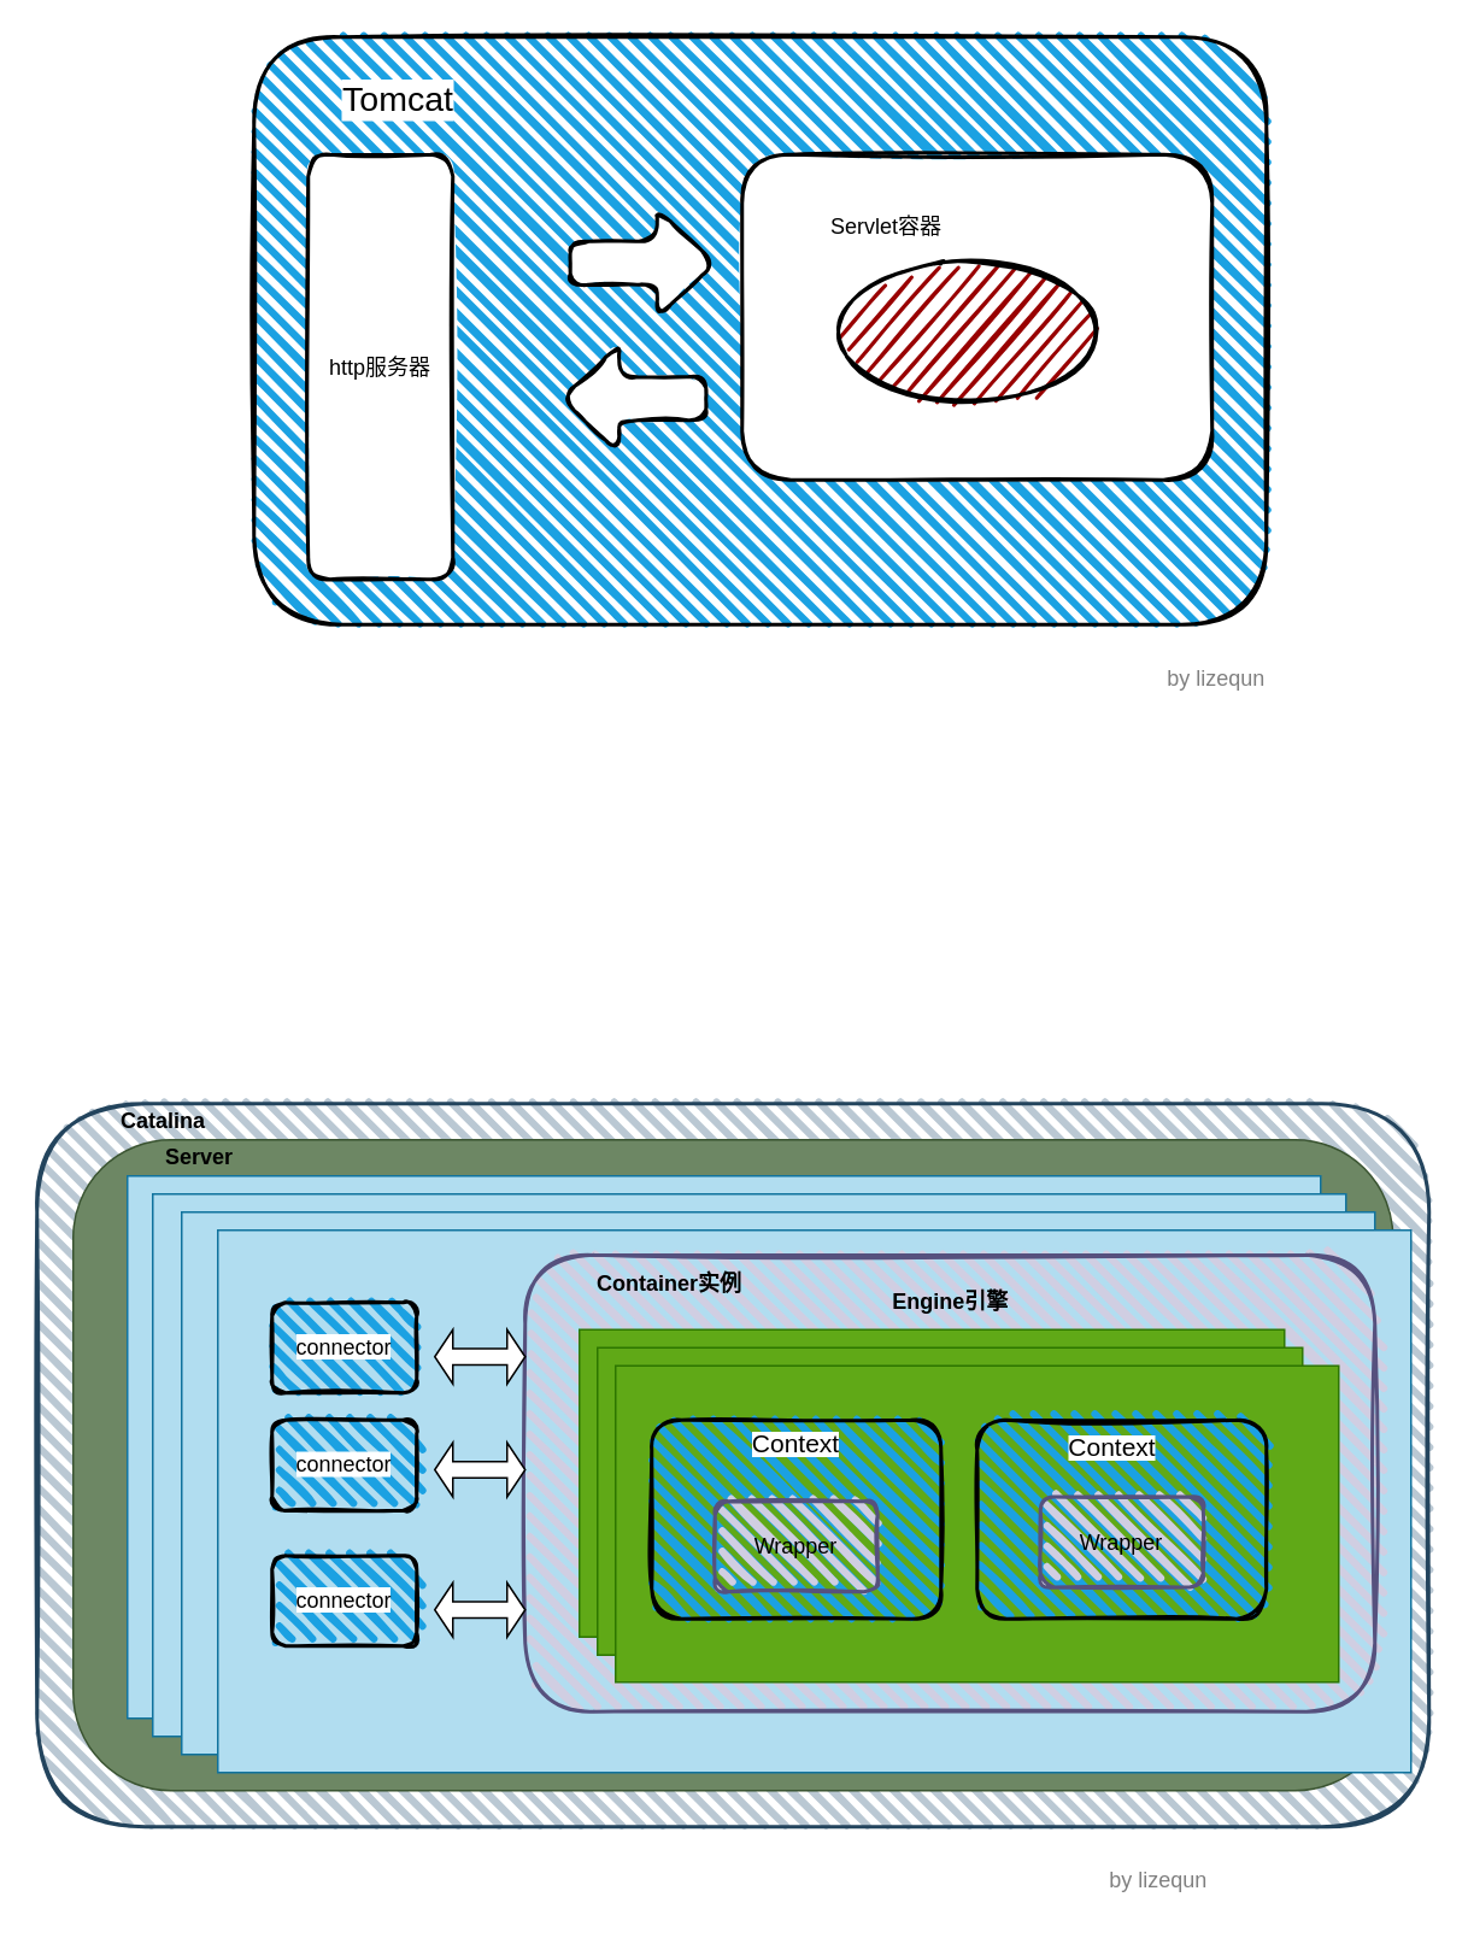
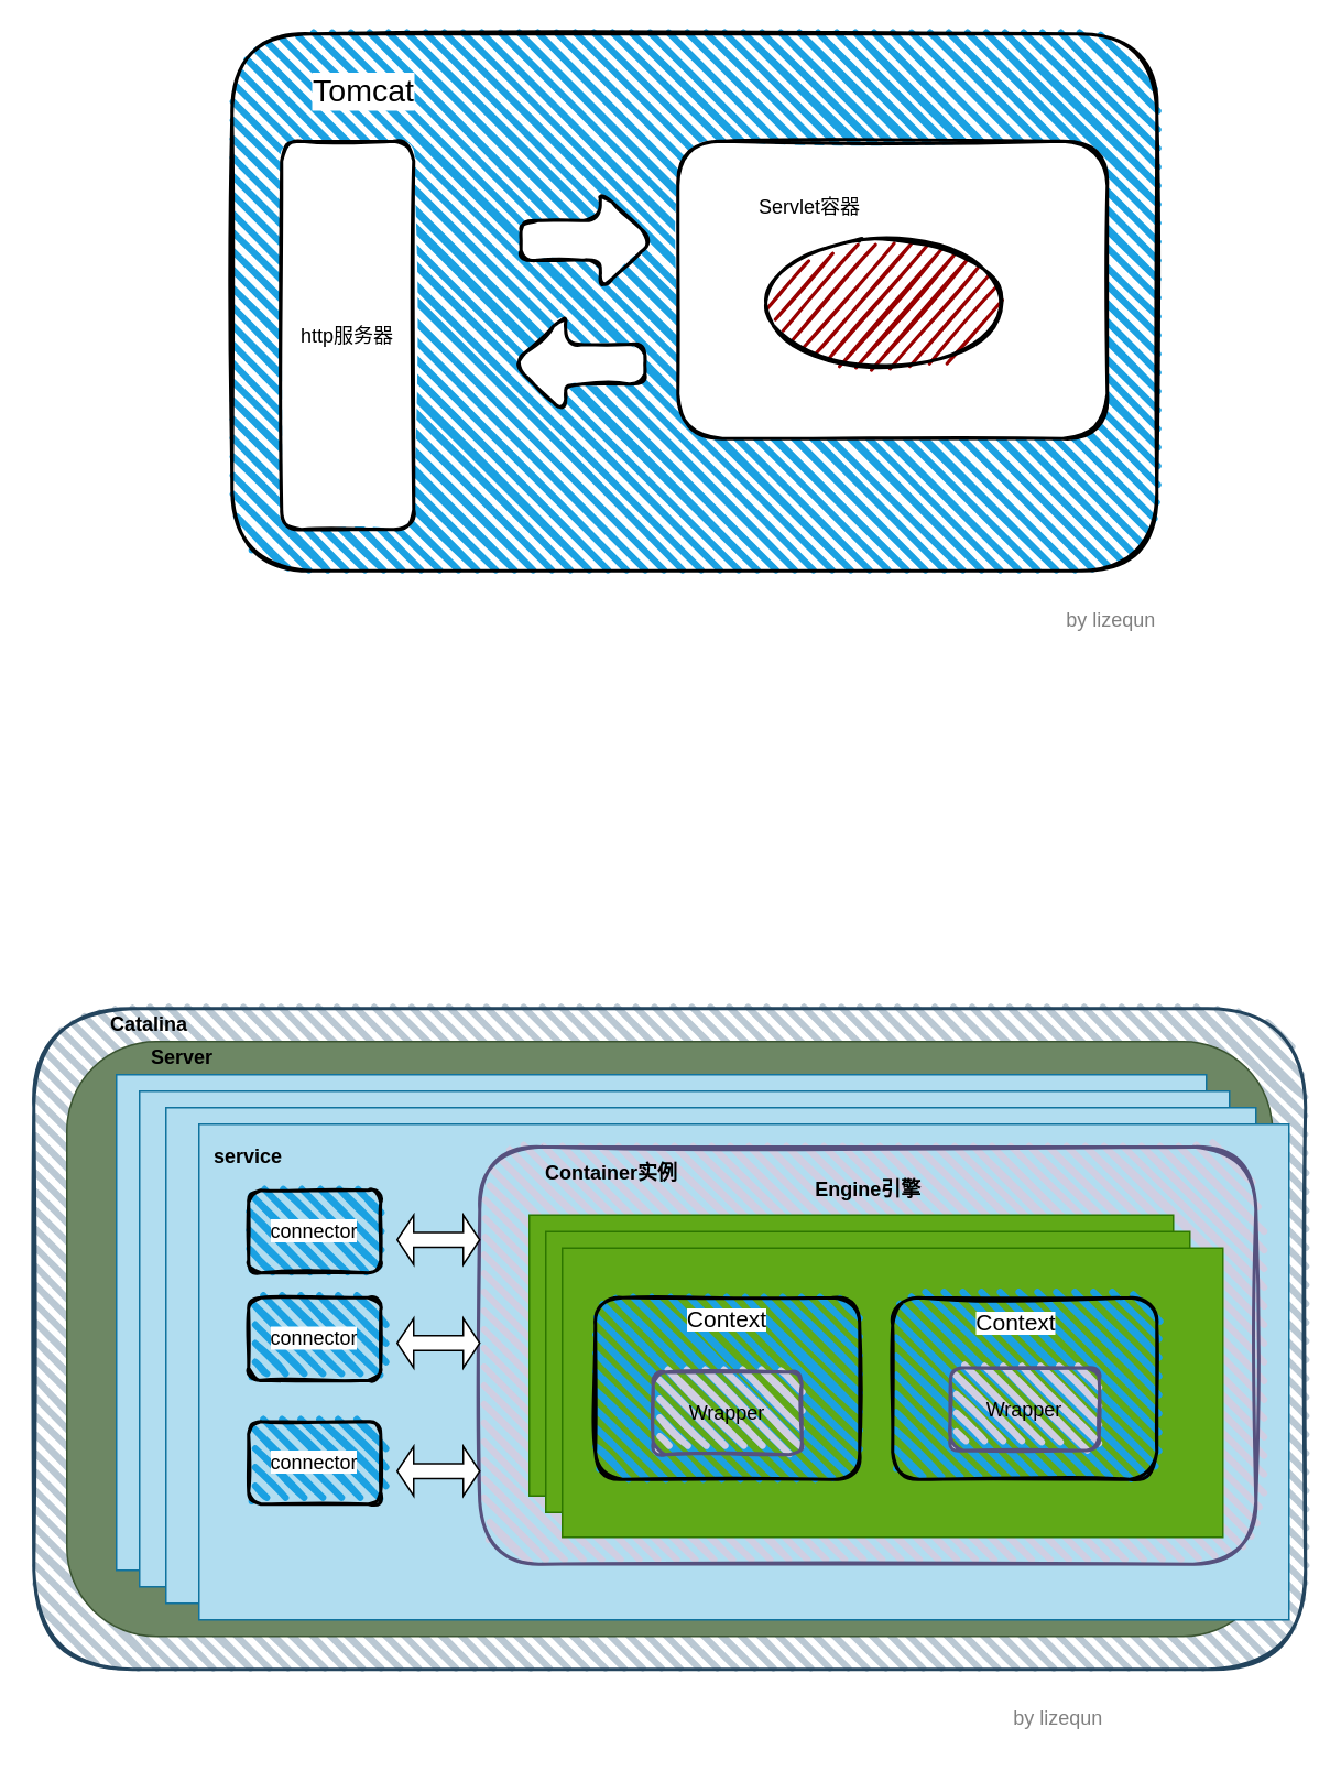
  <mxCell id="0" />
  <mxCell id="1" parent="0" />
  <mxCell id="2" value="" style="rounded=1;whiteSpace=wrap;html=1;strokeWidth=2;fillWeight=4;hachureGap=8;hachureAngle=45;fillColor=#1ba1e2;sketch=1;" parent="1" vertex="1"><mxGeometry x="140" y="20" width="560" height="325" as="geometry" /></mxCell>
  <mxCell id="3" value="http服务器" style="rounded=1;whiteSpace=wrap;html=1;strokeWidth=2;fillWeight=4;hachureGap=8;hachureAngle=45;sketch=1;" parent="1" vertex="1"><mxGeometry x="170" y="85" width="80" height="235" as="geometry" /></mxCell>
  <mxCell id="4" value="" style="rounded=1;whiteSpace=wrap;html=1;strokeWidth=2;fillWeight=4;hachureGap=8;hachureAngle=45;sketch=1;align=left;" parent="1" vertex="1"><mxGeometry x="410" y="85" width="260" height="180" as="geometry" /></mxCell>
  <mxCell id="5" value="" style="ellipse;whiteSpace=wrap;html=1;strokeWidth=2;fillWeight=2;hachureGap=8;fillColor=#990000;fillStyle=dots;sketch=1;" parent="1" vertex="1"><mxGeometry x="460" y="142.5" width="150" height="80" as="geometry" /></mxCell>
  <mxCell id="6" value="Servlet容器" style="text;html=1;strokeColor=none;fillColor=none;align=center;verticalAlign=middle;whiteSpace=wrap;rounded=0;" parent="1" vertex="1"><mxGeometry x="440" y="115" width="100" height="20" as="geometry" /></mxCell>
  <mxCell id="7" value="" style="shape=singleArrow;whiteSpace=wrap;html=1;arrowWidth=0.4;arrowSize=0.4;rounded=1;strokeWidth=2;sketch=1;fillWeight=4;hachureGap=8;hachureAngle=45;" parent="1" vertex="1"><mxGeometry x="315" y="115" width="80" height="60" as="geometry" /></mxCell>
  <mxCell id="8" value="&lt;font style=&quot;font-size: 19px&quot;&gt;Tomcat&lt;/font&gt;" style="text;html=1;strokeColor=none;fillColor=none;align=center;verticalAlign=middle;whiteSpace=wrap;rounded=0;labelBackgroundColor=#ffffff;labelBorderColor=none;" parent="1" vertex="1"><mxGeometry x="200" y="45" width="40" height="20" as="geometry" /></mxCell>
  <mxCell id="9" value="by lizequn" style="text;html=1;strokeColor=none;fillColor=none;align=center;verticalAlign=middle;whiteSpace=wrap;rounded=0;labelBackgroundColor=#ffffff;fontColor=#808080;" parent="1" vertex="1"><mxGeometry x="635" y="365" width="75" height="20" as="geometry" /></mxCell>
  <mxCell id="10" value="" style="rounded=1;whiteSpace=wrap;html=1;strokeWidth=2;fillWeight=4;hachureGap=8;hachureAngle=45;sketch=1;labelBackgroundColor=#ffffff;align=left;fillColor=#bac8d3;strokeColor=#23445d;" parent="1" vertex="1"><mxGeometry x="20" y="610" width="770" height="400" as="geometry" /></mxCell>
  <mxCell id="11" value="Catalina" style="text;html=1;strokeColor=none;fillColor=none;align=center;verticalAlign=middle;whiteSpace=wrap;rounded=0;labelBackgroundColor=none;labelBorderColor=none;fontStyle=1" parent="1" vertex="1"><mxGeometry x="70" y="610" width="40" height="20" as="geometry" /></mxCell>
  <mxCell id="12" value="" style="rounded=1;whiteSpace=wrap;html=1;labelBackgroundColor=none;fontColor=#ffffff;align=left;fillColor=#6d8764;strokeColor=#3A5431;" parent="1" vertex="1"><mxGeometry x="40" y="630" width="730" height="360" as="geometry" /></mxCell>
  <mxCell id="13" value="Server" style="text;html=1;strokeColor=none;fillColor=none;align=center;verticalAlign=middle;whiteSpace=wrap;rounded=0;labelBackgroundColor=none;fontColor=#000000;fontStyle=1" parent="1" vertex="1"><mxGeometry x="90" y="630" width="40" height="20" as="geometry" /></mxCell>
  <mxCell id="14" value="" style="rounded=0;whiteSpace=wrap;html=1;labelBackgroundColor=none;align=left;fillColor=#b1ddf0;strokeColor=#10739e;" parent="1" vertex="1"><mxGeometry x="70" y="650" width="660" height="300" as="geometry" /></mxCell>
  <mxCell id="15" value="" style="rounded=0;whiteSpace=wrap;html=1;labelBackgroundColor=none;align=left;fillColor=#b1ddf0;strokeColor=#10739e;" parent="1" vertex="1"><mxGeometry x="84" y="660" width="660" height="300" as="geometry" /></mxCell>
  <mxCell id="16" value="" style="rounded=0;whiteSpace=wrap;html=1;labelBackgroundColor=none;align=left;fillColor=#b1ddf0;strokeColor=#10739e;" parent="1" vertex="1"><mxGeometry x="100" y="670" width="660" height="300" as="geometry" /></mxCell>
  <mxCell id="17" value="" style="rounded=0;whiteSpace=wrap;html=1;labelBackgroundColor=none;align=left;fillColor=#b1ddf0;strokeColor=#10739e;" parent="1" vertex="1"><mxGeometry x="120" y="680" width="660" height="300" as="geometry" /></mxCell>
+ <mxCell id="18" value="&lt;b&gt;service&lt;/b&gt;" style="text;html=1;strokeColor=none;fillColor=none;align=center;verticalAlign=middle;whiteSpace=wrap;rounded=0;labelBackgroundColor=none;fontColor=#000000;" parent="1" vertex="1"><mxGeometry x="130" y="690" width="40" height="20" as="geometry" /></mxCell>
  <mxCell id="19" value="&lt;span style=&quot;background-color: rgb(255 , 255 , 255)&quot;&gt;connector&lt;/span&gt;" style="rounded=1;whiteSpace=wrap;html=1;strokeWidth=2;fillWeight=4;hachureGap=8;hachureAngle=45;fillColor=#1ba1e2;sketch=1;labelBackgroundColor=none;fontColor=#000000;align=center;" parent="1" vertex="1"><mxGeometry x="150" y="720" width="80" height="50" as="geometry" /></mxCell>
  <mxCell id="20" value="&lt;span style=&quot;background-color: rgb(255 , 255 , 255)&quot;&gt;connector&lt;/span&gt;" style="rounded=1;whiteSpace=wrap;html=1;strokeWidth=2;fillWeight=4;hachureGap=8;hachureAngle=45;fillColor=#1ba1e2;sketch=1;labelBackgroundColor=none;fontColor=#000000;align=center;" parent="1" vertex="1"><mxGeometry x="150" y="785" width="80" height="50" as="geometry" /></mxCell>
  <mxCell id="21" value="&lt;span style=&quot;background-color: rgb(255 , 255 , 255)&quot;&gt;connector&lt;/span&gt;" style="rounded=1;whiteSpace=wrap;html=1;strokeWidth=2;fillWeight=4;hachureGap=8;hachureAngle=45;fillColor=#1ba1e2;sketch=1;labelBackgroundColor=none;fontColor=#000000;align=center;" parent="1" vertex="1"><mxGeometry x="150" y="860" width="80" height="50" as="geometry" /></mxCell>
  <mxCell id="22" value="" style="rounded=1;whiteSpace=wrap;html=1;strokeWidth=2;fillWeight=4;hachureGap=8;hachureAngle=45;fillColor=#d0cee2;sketch=1;labelBackgroundColor=none;align=left;strokeColor=#56517e;" parent="1" vertex="1"><mxGeometry x="290" y="693.75" width="470" height="252.5" as="geometry" /></mxCell>
  <mxCell id="23" value="&lt;b&gt;Container实例&lt;/b&gt;" style="text;html=1;strokeColor=none;fillColor=none;align=center;verticalAlign=middle;whiteSpace=wrap;rounded=0;labelBackgroundColor=none;fontColor=#000000;" parent="1" vertex="1"><mxGeometry x="320" y="700" width="100" height="20" as="geometry" /></mxCell>
  <mxCell id="24" value="&lt;b&gt;Engine引擎&lt;/b&gt;" style="text;html=1;strokeColor=none;fillColor=none;align=center;verticalAlign=middle;whiteSpace=wrap;rounded=0;labelBackgroundColor=none;fontColor=#000000;" parent="1" vertex="1"><mxGeometry x="472.5" y="710" width="105" height="20" as="geometry" /></mxCell>
  <mxCell id="25" value="" style="rounded=0;whiteSpace=wrap;html=1;labelBackgroundColor=none;fontColor=#ffffff;align=left;fillColor=#60a917;strokeColor=#2D7600;" parent="1" vertex="1"><mxGeometry x="320" y="735" width="390" height="170" as="geometry" /></mxCell>
  <mxCell id="26" value="" style="rounded=0;whiteSpace=wrap;html=1;labelBackgroundColor=none;fontColor=#ffffff;align=left;fillColor=#60a917;strokeColor=#2D7600;" parent="1" vertex="1"><mxGeometry x="330" y="745" width="390" height="170" as="geometry" /></mxCell>
  <mxCell id="27" value="" style="rounded=0;whiteSpace=wrap;html=1;labelBackgroundColor=none;fontColor=#ffffff;align=left;fillColor=#60a917;strokeColor=#2D7600;" parent="1" vertex="1"><mxGeometry x="340" y="755" width="400" height="175" as="geometry" /></mxCell>
  <mxCell id="28" value="" style="rounded=1;whiteSpace=wrap;html=1;strokeWidth=2;fillWeight=4;hachureGap=8;hachureAngle=45;fillColor=#1ba1e2;sketch=1;labelBackgroundColor=none;fontColor=#000000;align=left;" parent="1" vertex="1"><mxGeometry x="360" y="785" width="160" height="110" as="geometry" /></mxCell>
  <mxCell id="29" value="&lt;span style=&quot;background-color: rgb(255 , 255 , 255)&quot;&gt;&lt;font style=&quot;font-size: 14px&quot;&gt;Context&lt;/font&gt;&lt;/span&gt;" style="text;html=1;strokeColor=none;fillColor=none;align=center;verticalAlign=middle;whiteSpace=wrap;rounded=0;labelBackgroundColor=none;fontColor=#000000;" parent="1" vertex="1"><mxGeometry x="420" y="787.5" width="40" height="20" as="geometry" /></mxCell>
  <mxCell id="30" value="Wrapper" style="rounded=1;whiteSpace=wrap;html=1;strokeWidth=2;fillWeight=4;hachureGap=8;hachureAngle=45;fillColor=#d0cee2;sketch=1;labelBackgroundColor=none;align=center;strokeColor=#56517e;" parent="1" vertex="1"><mxGeometry x="395" y="830" width="90" height="50" as="geometry" /></mxCell>
  <mxCell id="31" value="" style="rounded=1;whiteSpace=wrap;html=1;strokeWidth=2;fillWeight=4;hachureGap=8;hachureAngle=45;fillColor=#1ba1e2;sketch=1;labelBackgroundColor=none;fontColor=#000000;align=left;" parent="1" vertex="1"><mxGeometry x="540" y="785" width="160" height="110" as="geometry" /></mxCell>
  <mxCell id="32" value="Wrapper" style="rounded=1;whiteSpace=wrap;html=1;strokeWidth=2;fillWeight=4;hachureGap=8;hachureAngle=45;fillColor=#d0cee2;sketch=1;labelBackgroundColor=none;align=center;strokeColor=#56517e;" parent="1" vertex="1"><mxGeometry x="575" y="827.5" width="90" height="50" as="geometry" /></mxCell>
  <mxCell id="33" value="&lt;span style=&quot;background-color: rgb(255 , 255 , 255)&quot;&gt;&lt;font style=&quot;font-size: 14px&quot;&gt;Context&lt;/font&gt;&lt;/span&gt;" style="text;html=1;strokeColor=none;fillColor=none;align=center;verticalAlign=middle;whiteSpace=wrap;rounded=0;labelBackgroundColor=none;fontColor=#000000;" parent="1" vertex="1"><mxGeometry x="595" y="790" width="40" height="20" as="geometry" /></mxCell>
  <mxCell id="34" value="by lizequn" style="text;html=1;strokeColor=none;fillColor=none;align=center;verticalAlign=middle;whiteSpace=wrap;rounded=0;labelBackgroundColor=#ffffff;fontColor=#808080;" parent="1" vertex="1"><mxGeometry x="602.5" y="1030" width="75" height="20" as="geometry" /></mxCell>
  <mxCell id="35" value="" style="shape=singleArrow;whiteSpace=wrap;html=1;arrowWidth=0.4;arrowSize=0.4;flipH=1;rounded=1;strokeWidth=2;sketch=1;fillWeight=4;hachureGap=8;hachureAngle=45;" parent="1" vertex="1"><mxGeometry x="310" y="190" width="80" height="60" as="geometry" /></mxCell>
  <mxCell id="36" value="" style="shape=doubleArrow;whiteSpace=wrap;html=1;labelBackgroundColor=none;fontColor=#000000;align=left;" parent="1" vertex="1"><mxGeometry x="240" y="735" width="50" height="30" as="geometry" /></mxCell>
  <mxCell id="37" value="" style="shape=doubleArrow;whiteSpace=wrap;html=1;labelBackgroundColor=none;fontColor=#000000;align=left;" parent="1" vertex="1"><mxGeometry x="240" y="797.5" width="50" height="30" as="geometry" /></mxCell>
  <mxCell id="38" value="" style="shape=doubleArrow;whiteSpace=wrap;html=1;labelBackgroundColor=none;fontColor=#000000;align=left;" parent="1" vertex="1"><mxGeometry x="240" y="875" width="50" height="30" as="geometry" /></mxCell>
